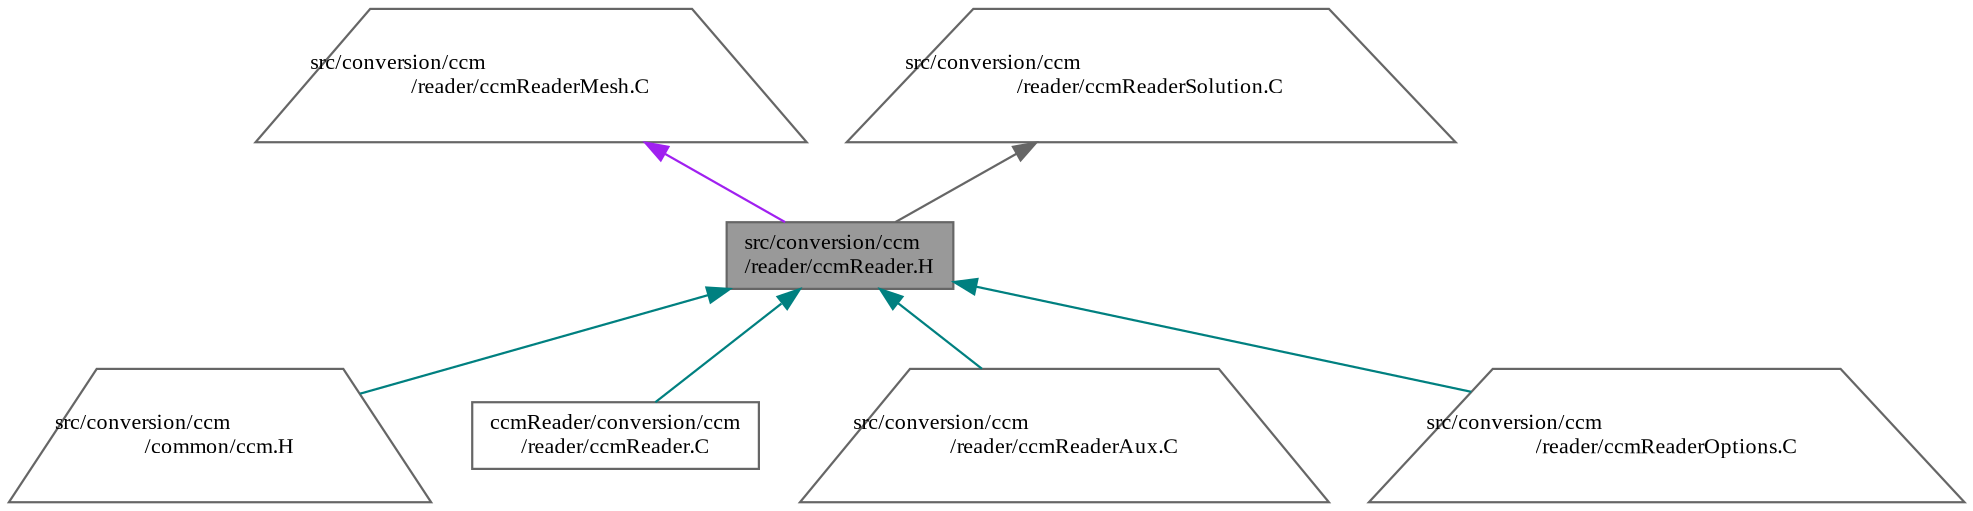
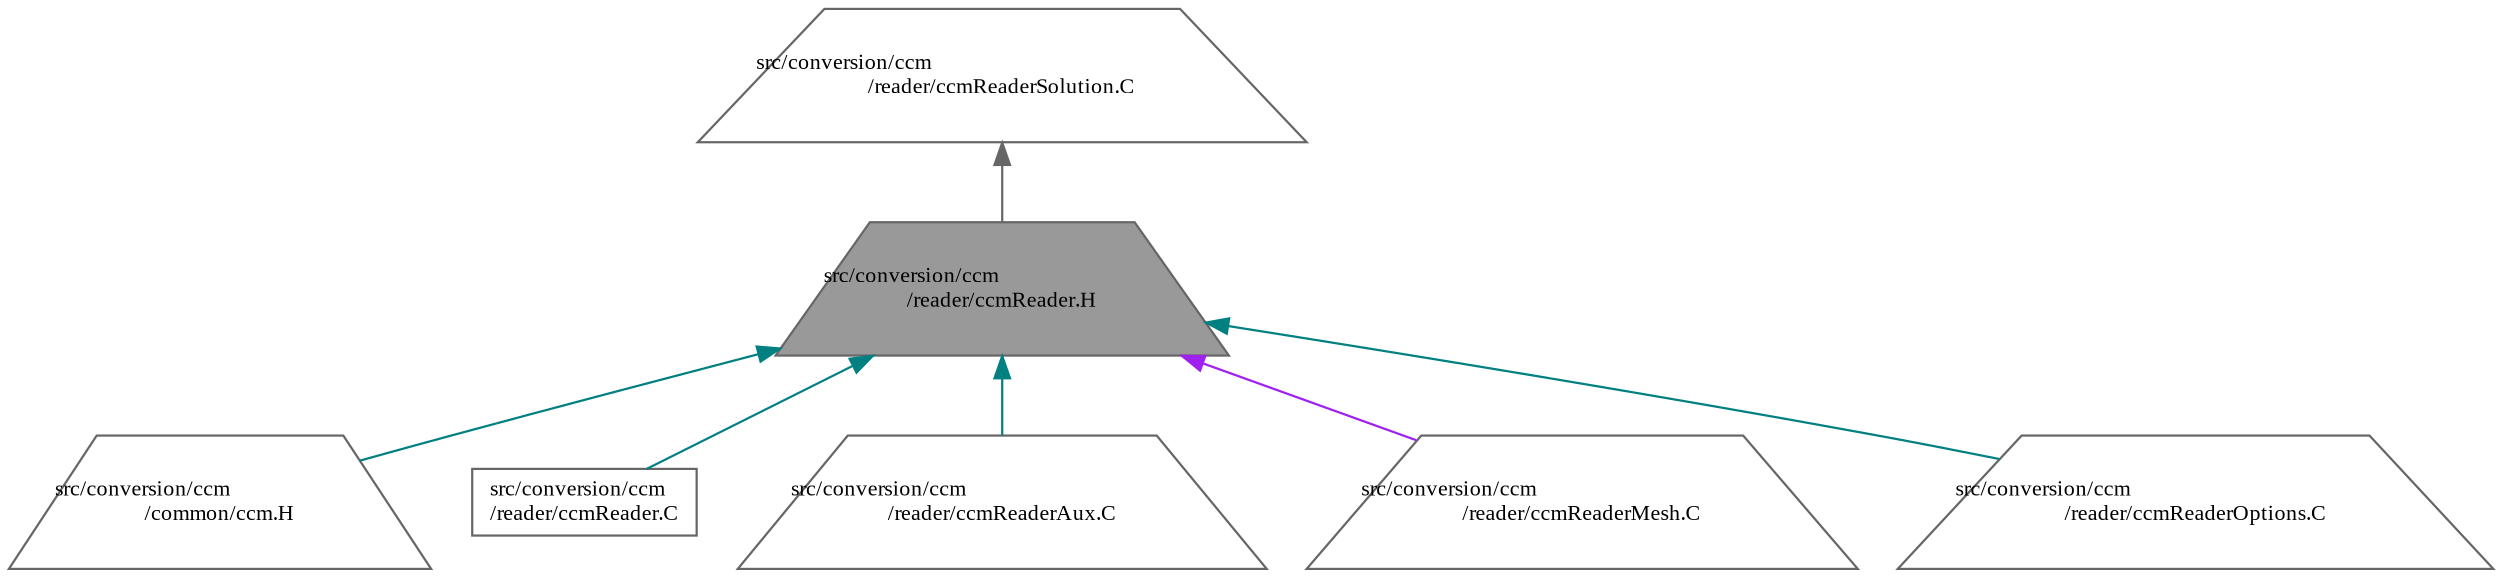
  digraph {
    fontname="Liberation Serif"
    node [color=grey40 fillcolor=white fontname="Liberation Serif" fontsize=10 shape=trapezium style=filled]
    edge [color=teal dir=back fontname="Liberation Serif" fontsize=10 labelfontname=Helvetica labelfontsize=10 style=solid]
-   n1 [color=gray40 fillcolor=grey60 fontcolor=black height=0.2 label="src/conversion/ccm\l/reader/ccmReader.H" shape=box width=0.4]
+   n1 [color=gray40 fillcolor=grey60 fontcolor=black height=0.2 label="src/conversion/ccm\l/reader/ccmReader.H" width=0.4]
    n2 [height=0.2 label="src/conversion/ccm\l/common/ccm.H" width=0.4]
-   n3 [height=0.2 label="ccmReader/conversion/ccm\l/reader/ccmReader.C" shape=box width=0.4]
+   n3 [height=0.2 label="src/conversion/ccm\l/reader/ccmReader.C" shape=box width=0.4]
    n4 [height=0.2 label="src/conversion/ccm\l/reader/ccmReaderAux.C" width=0.4]
    n5 [height=0.2 label="src/conversion/ccm\l/reader/ccmReaderMesh.C" width=0.4]
    n6 [height=0.2 label="src/conversion/ccm\l/reader/ccmReaderOptions.C" width=0.4]
    n7 [height=0.2 label="src/conversion/ccm\l/reader/ccmReaderSolution.C" width=0.4]
    n1 -> n2
    n1 -> n3
    n1 -> n4
-   n5 -> n1 [color=purple]
+   n1 -> n5 [color=purple]
    n1 -> n6
    n7 -> n1 [color=gray40]
  }
